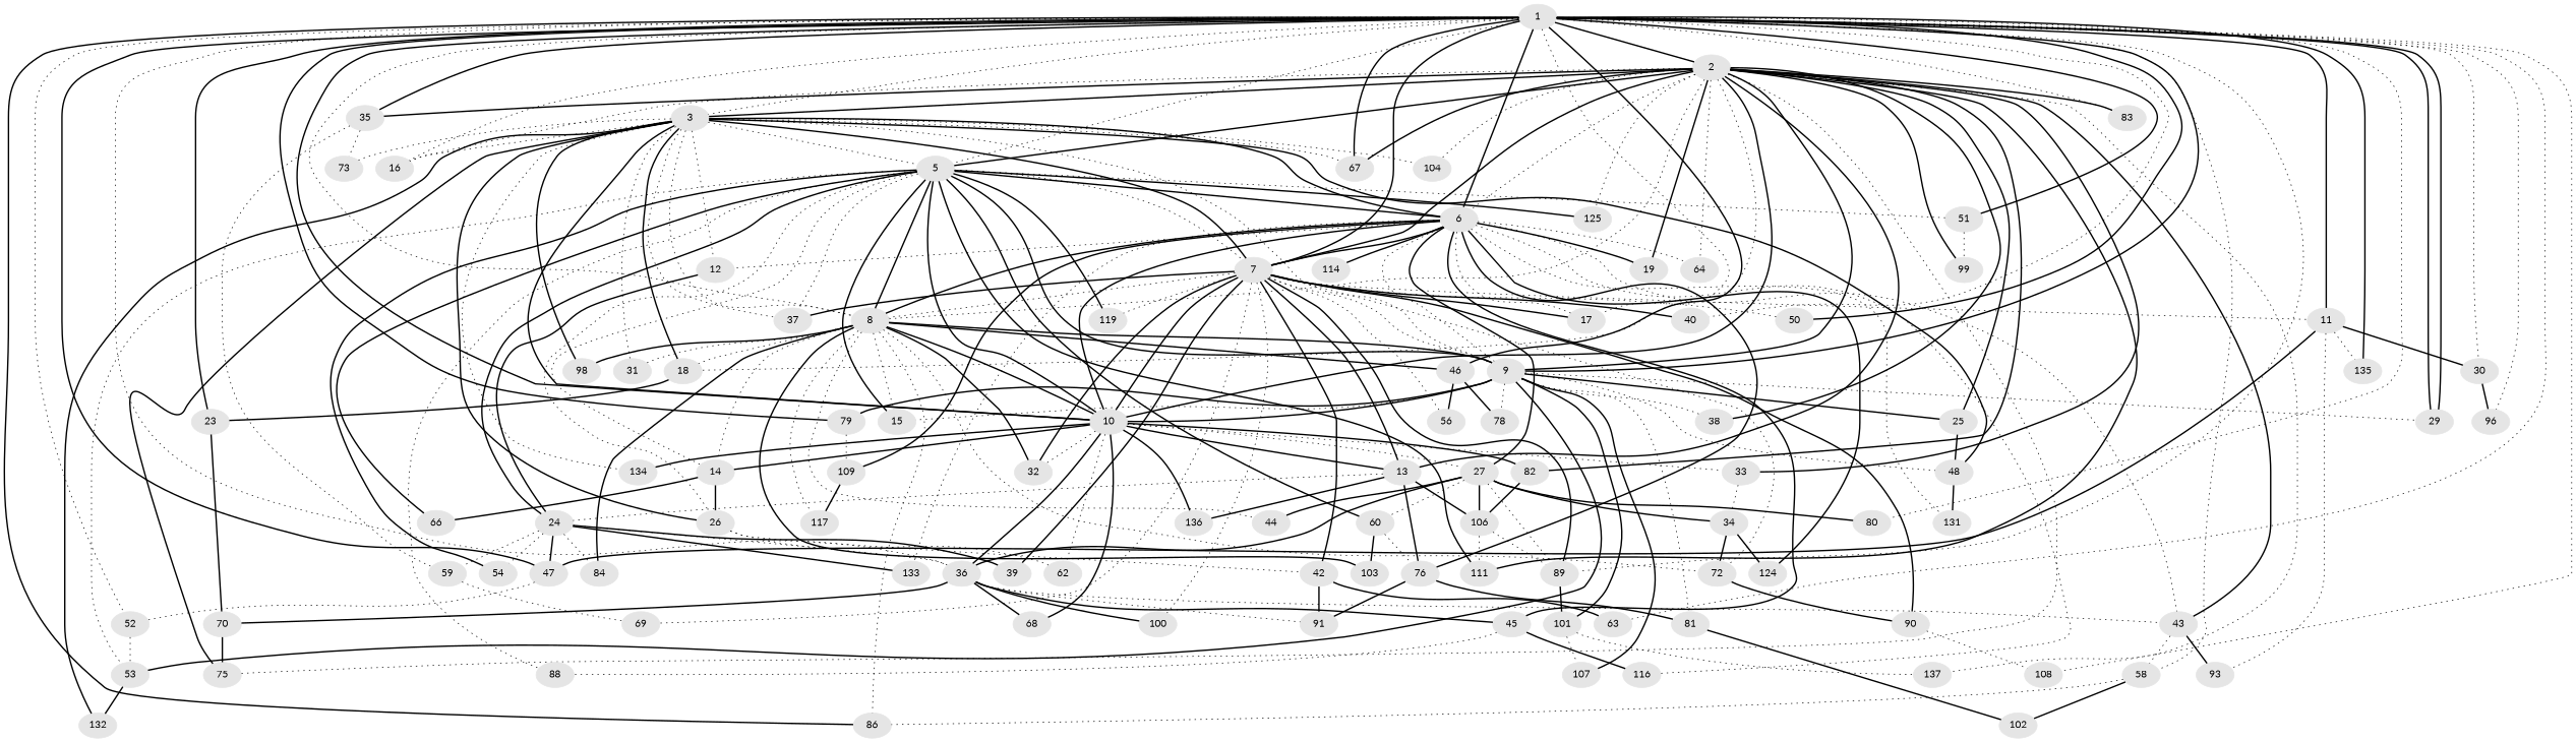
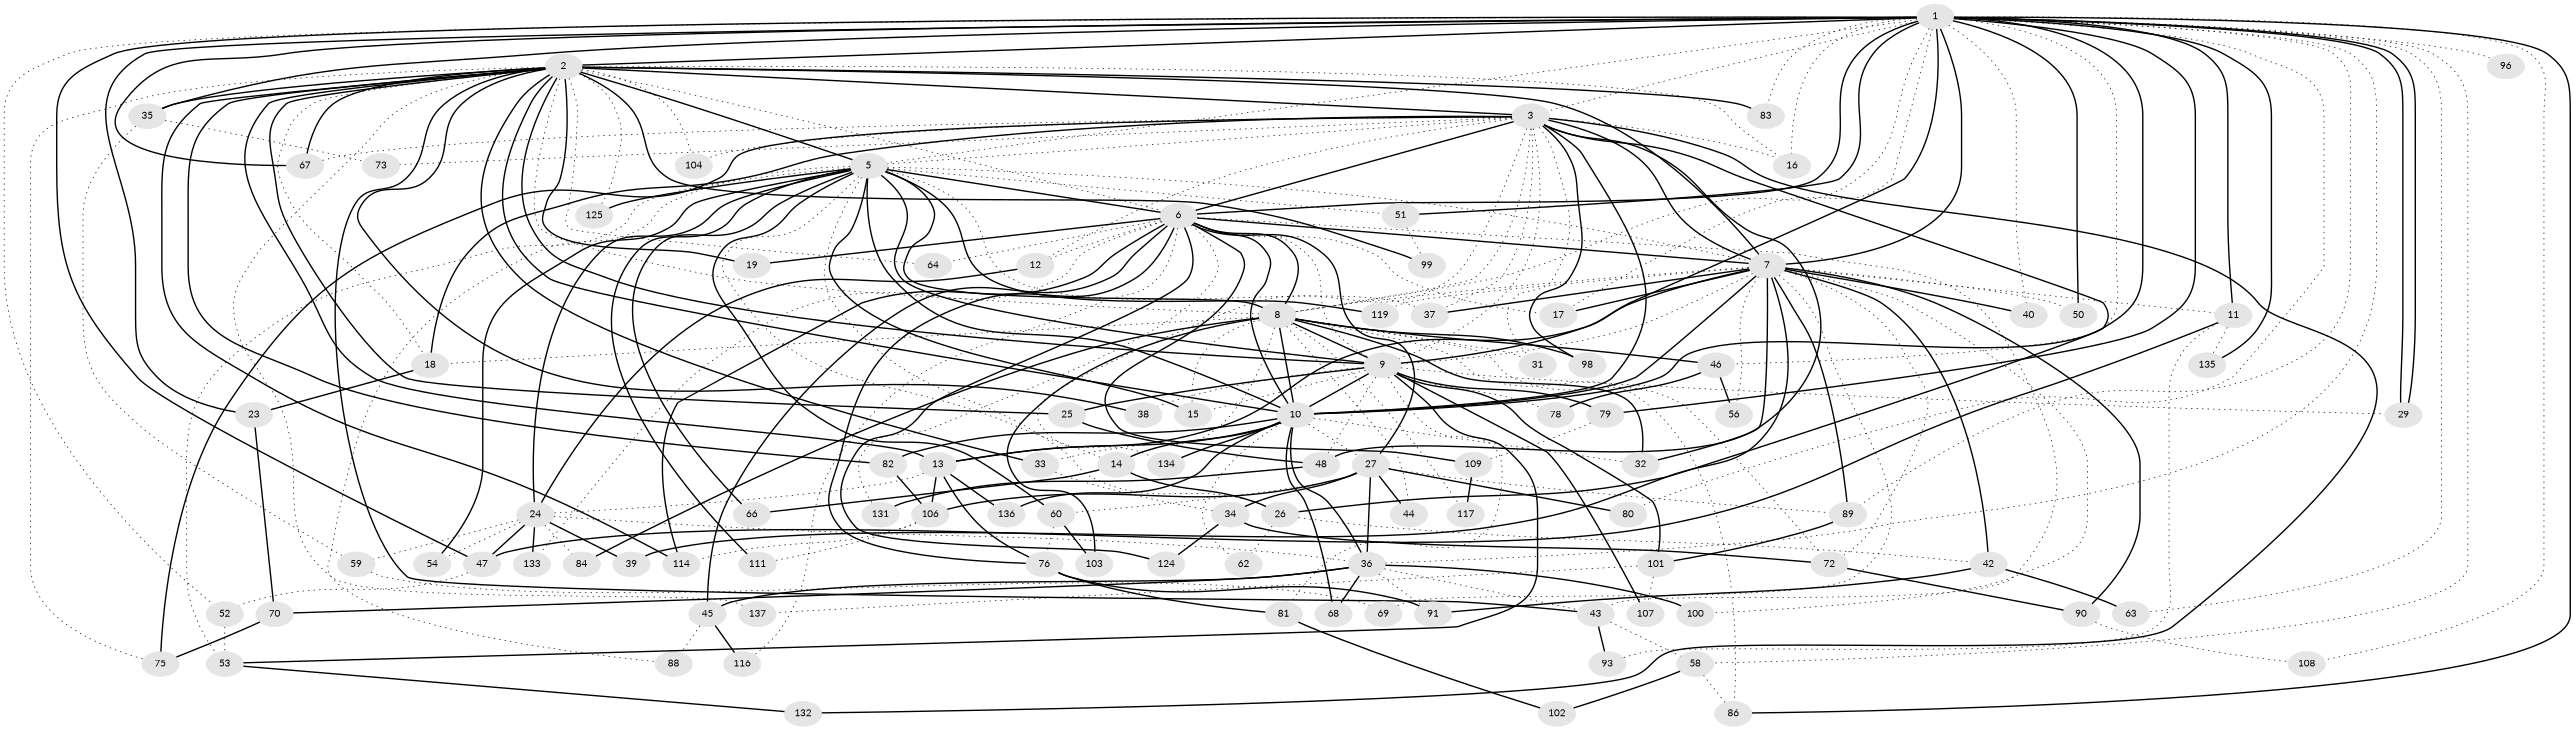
  graph {
    fontname=Lato
    node [color=gray90 fontname=Lato style=filled]
    edge [fontname=Lato style=bold]
    1 [super="+4"]
    2 [super="+123"]
    3 [super="+95"]
    5 [super="+21"]
    6 [super="+28"]
    7 [super="+49"]
    8 [super="+87"]
    9 [super="+55"]
    10 [super="+110"]
    11 [super="+92"]
    16 [super="+22"]
    17 [super="+74"]
    23
    29 [super="+94"]
-   30
    35
    36 [super="+41"]
    40
    46
    47
    50
    51
    52 [super="+105"]
    58
    63
    67 [super="+77"]
    79
    80
    83
    86 [super="+97"]
    89 [super="+118"]
    96
    108
    135
    13 [super="+61"]
    18 [super="+57"]
    19
    25
    33
    38
    43 [super="+71"]
    64
    75 [super="+127"]
    82 [super="+113"]
    99
    104
    111 [super="+139"]
    125 [super="+128"]
    137
    12
    26 [super="+126"]
    31
    37 [super="+112"]
    48 [super="+120"]
    73
    98
    132
    134
    14 [super="+122"]
    15 [super="+20"]
    24 [super="+65"]
    53 [super="+85"]
    54
    60 [super="+138"]
    66
    88
    119
    27 [super="+140"]
    45
    76
    109
    114
    116
    124 [super="+129"]
    131
    133
    32
    39
    42
    56
    69
    72
    90
    100
    44
    84
    103
    117
    101
    78
    81
    107
    62
    68
    136
    93
    70
    59
    91 [super="+130"]
    102
    106
    34 [super="+121"]
    1 -- 2 [weight=2]
    1 -- 3 [style=dotted weight=3]
    1 -- 5 [style=dotted weight=2]
    1 -- 6 [weight=2]
    1 -- 7 [weight=2]
    1 -- 8 [style=dotted weight=2]
    1 -- 9 [weight=2]
    1 -- 10 [weight=2]
    1 -- 11 [weight=2]
    1 -- 16 [style=dotted]
    1 -- 17 [style=dotted]
    1 -- 23
    1 -- 29
    1 -- 29
-   1 -- 30 [style=dotted]
    1 -- 35
    1 -- 36 [style=dotted]
    1 -- 40 [style=dotted]
-   1 -- 46
+   1 -- 46 [style=dotted]
    1 -- 47
    1 -- 50
    1 -- 51
    1 -- 52 [style=dotted]
    1 -- 58 [style=dotted]
    1 -- 63 [style=dotted]
    1 -- 67
    1 -- 79
    1 -- 80 [style=dotted]
    1 -- 83 [style=dotted]
    1 -- 86
    1 -- 89 [style=dotted]
    1 -- 96 [style=dotted]
    1 -- 108 [style=dotted]
    1 -- 135
    2 -- 3
    2 -- 5
    2 -- 6 [style=dotted weight=2]
    2 -- 7
    2 -- 8 [style=dotted]
    2 -- 9
    2 -- 10
    2 -- 16 [style=dotted]
    2 -- 35
    2 -- 67
    2 -- 83
    2 -- 13
    2 -- 18 [style=dotted]
    2 -- 19
    2 -- 25
    2 -- 33
    2 -- 38
    2 -- 43
    2 -- 64 [style=dotted]
    2 -- 75 [style=dotted]
    2 -- 82
    2 -- 99
    2 -- 104 [style=dotted]
-   2 -- 111
+   2 -- 114
    2 -- 125 [style=dotted weight=2]
    2 -- 137 [style=dotted]
    3 -- 5 [style=dotted]
    3 -- 6
    3 -- 7
    3 -- 8 [style=dotted]
    3 -- 9 [style=dotted]
    3 -- 10
    3 -- 16 [style=dotted]
    3 -- 67 [style=dotted]
    3 -- 18
    3 -- 75
    3 -- 104 [style=dotted]
    3 -- 12 [style=dotted]
    3 -- 26
    3 -- 31 [style=dotted]
    3 -- 37 [style=dotted]
    3 -- 48
    3 -- 73 [style=dotted]
    3 -- 98
    3 -- 132
    3 -- 134 [style=dotted]
    5 -- 6 [weight=2]
    5 -- 7 [style=dotted]
    5 -- 8
    5 -- 9
    5 -- 10
    5 -- 51 [style=dotted]
    5 -- 111
    5 -- 125
    5 -- 26 [style=dotted]
    5 -- 37 [style=dotted]
    5 -- 14 [style=dotted]
    5 -- 15
    5 -- 24
    5 -- 53 [style=dotted weight=2]
    5 -- 54
    5 -- 60
    5 -- 66
    5 -- 88 [style=dotted]
    5 -- 119
    6 -- 7 [weight=2]
    6 -- 8
    6 -- 9 [style=dotted]
    6 -- 10
    6 -- 17 [style=dotted]
    6 -- 19
    6 -- 43 [style=dotted]
    6 -- 64 [style=dotted]
    6 -- 12 [style=dotted]
    6 -- 27
    6 -- 45
    6 -- 76
    6 -- 109
    6 -- 114
    6 -- 116 [style=dotted]
    6 -- 124
    6 -- 131 [style=dotted]
    6 -- 133 [style=dotted]
    7 -- 8 [style=dotted]
    7 -- 9 [style=dotted]
    7 -- 10
    7 -- 11 [style=dotted]
    7 -- 17
    7 -- 40
    7 -- 50 [style=dotted]
    7 -- 89
    7 -- 13
    7 -- 37
    7 -- 119 [style=dotted]
    7 -- 32
    7 -- 39
    7 -- 42
    7 -- 56 [style=dotted]
    7 -- 69 [style=dotted]
    7 -- 72 [style=dotted]
    7 -- 90
    7 -- 100 [style=dotted]
    8 -- 9 [weight=2]
    8 -- 10
    8 -- 46
    8 -- 86 [style=dotted]
    8 -- 18 [style=dotted]
    8 -- 31 [style=dotted]
    8 -- 98
    8 -- 14 [style=dotted]
    8 -- 15 [style=dotted]
    8 -- 32
    8 -- 72 [style=dotted]
    8 -- 44 [style=dotted]
    8 -- 84
    8 -- 103
    8 -- 117 [style=dotted]
    9 -- 10
    9 -- 29 [style=dotted]
    9 -- 79
    9 -- 25
    9 -- 38 [style=dotted]
    9 -- 48 [style=dotted]
    9 -- 15 [style=dotted]
    9 -- 53
    9 -- 101
    9 -- 78 [style=dotted]
    9 -- 81 [style=dotted]
    9 -- 107
    10 -- 36
    10 -- 13
    10 -- 33 [style=dotted]
    10 -- 82
    10 -- 134
    10 -- 14 [weight=2]
    10 -- 27 [style=dotted]
    10 -- 32 [style=dotted]
    10 -- 62 [style=dotted]
    10 -- 68
    10 -- 136
-   11 -- 30
    11 -- 47
    11 -- 135 [style=dotted]
    11 -- 93 [style=dotted]
    23 -- 70
-   30 -- 96
    35 -- 73 [style=dotted]
    35 -- 59 [style=dotted]
    36 -- 43 [style=dotted]
    36 -- 45
    36 -- 100
    36 -- 68
    36 -- 70
    36 -- 91 [style=dotted]
    46 -- 56
    46 -- 78
    47 -- 52 [style=dotted]
    51 -- 99 [style=dotted]
    52 -- 53 [style=dotted]
    58 -- 86 [style=dotted]
    58 -- 102
    79 -- 109 [style=dotted]
    89 -- 101
    13 -- 24 [style=dotted]
    13 -- 76
    13 -- 136
    13 -- 106
    18 -- 23
    25 -- 48
    33 -- 34 [style=dotted]
    43 -- 58 [style=dotted]
    43 -- 93
    82 -- 106
    12 -- 24
    26 -- 42 [style=dotted]
    26 -- 62 [style=dotted]
    48 -- 131
    14 -- 26
    14 -- 66
    24 -- 36 [style=dotted]
    24 -- 47
    24 -- 54 [style=dotted]
    24 -- 133
    24 -- 39
    24 -- 84 [style=dotted]
    24 -- 59 [style=dotted]
    53 -- 132
    60 -- 76 [style=dotted]
    60 -- 103
    27 -- 36
    27 -- 80
    27 -- 89 [style=dotted]
    27 -- 60 [style=dotted]
    27 -- 44
    27 -- 106
    27 -- 34
    45 -- 88 [style=dotted]
    45 -- 116
    76 -- 81
    76 -- 91
    109 -- 117
    42 -- 63
    42 -- 91
    72 -- 90
    90 -- 108 [style=dotted]
    101 -- 137 [style=dotted]
    101 -- 107 [style=dotted]
    81 -- 102
    70 -- 75
    59 -- 69 [style=dotted]
    106 -- 111 [style=dotted]
-   106 -- 89 [style=dotted]
+   106 -- 114 [style=dotted]
    34 -- 124
    34 -- 72
  }
